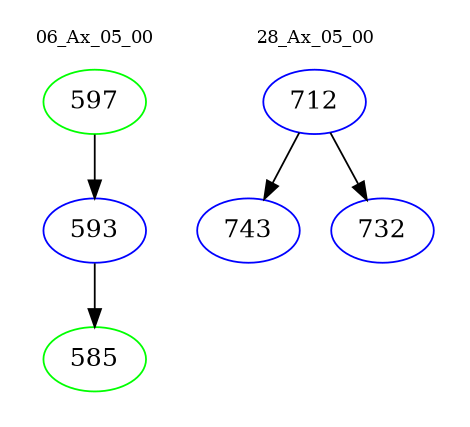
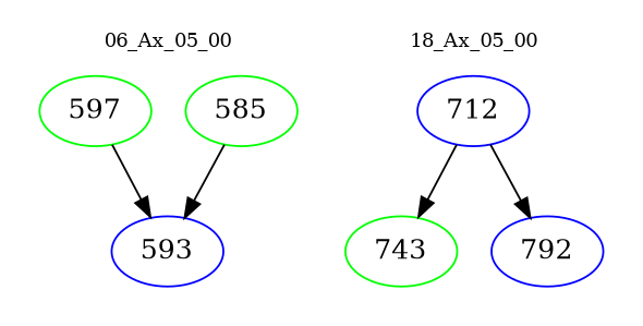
  digraph {
    node [color=blue]
    edge [color=black]
    n1 [label=593]
    n2 [color=green label=585]
    n3 [color=green label=597]
    n4 [label=712]
-   n5 [label=743]
-   n6 [label=732]
+   n5 [color=green label=743]
+   n6 [label=792]
    subgraph cluster_1 {
      color=white
      fontsize=10
      label="06_Ax_05_00"
      n1
      n2
      n3
    }
    subgraph cluster_2 {
      color=white
      fontsize=10
-     label="28_Ax_05_00"
+     label="18_Ax_05_00"
      n4
      n5
      n6
    }
-   n1 -> n2
+   n2 -> n1
    n3 -> n1
    n4 -> n5
    n4 -> n6
  }
